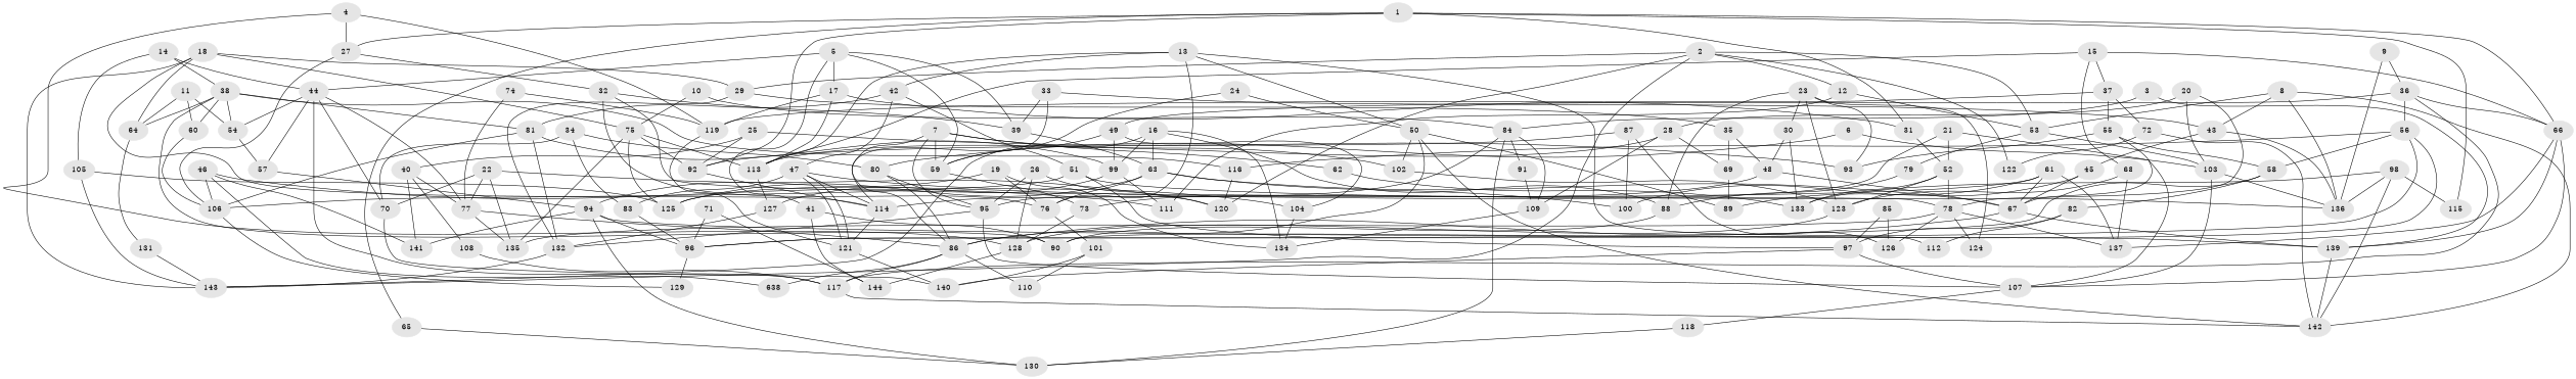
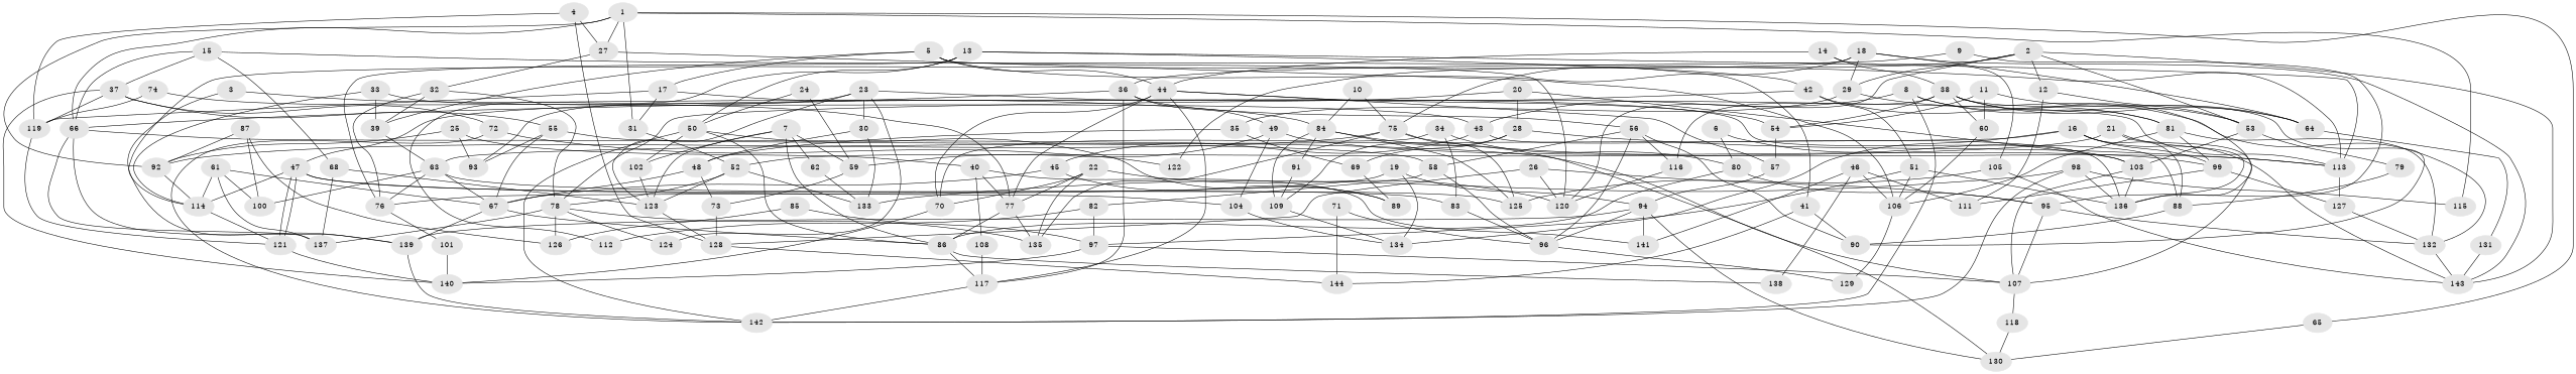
  graph {
    node [color=gray90 style=filled]
    1
    27
    31
    65
    66
    92
    115
    32
    106
    52
    130
    139
    107
    137
    114
    2
    12
    29
    53
    120
    122
    143
    111
    35
    132
    103
    79
    3
    84
    109
    125
    91
    142
    4
    119
    128
    121
    144
    5
    17
    39
    41
    44
    113
    63
    90
    54
    70
    77
    117
    57
    6
    80
    86
    95
    136
    7
    59
    62
    102
    123
    73
    133
-   138 [label=638]
-   110
+   138
    8
    43
    45
    9
    36
    49
    56
    10
    75
    135
    11
    60
    64
    131
    13
    42
    50
    76
    112
    25
    93
    40
    81
    47
    51
    89
    101
    127
    14
    38
    105
    116
    15
    37
    68
    55
    72
    140
    16
    88
    99
    134
    67
    100
    18
    19
    94
    141
    96
    20
    28
    78
    69
    124
    126
    21
    118
    22
    23
    30
    48
    24
    108
    26
    129
    33
    34
    83
    104
    58
    97
    46
    82
    61
    71
    74
    85
    87
    98
    1 -- 27
    1 -- 31
    1 -- 65
    1 -- 66
    1 -- 92
    1 -- 115
    27 -- 32
    27 -- 106
    31 -- 52
    65 -- 130
    66 -- 139
    66 -- 107
    66 -- 137
    92 -- 114
    32 -- 39
    32 -- 76
    32 -- 78
    106 -- 129
    52 -- 123
    52 -- 133
    52 -- 78
    139 -- 142
    107 -- 118
    114 -- 121
    2 -- 12
    2 -- 29
    2 -- 53
    2 -- 120
    2 -- 122
    2 -- 143
    12 -- 53
    12 -- 111
    29 -- 35
    29 -- 132
    53 -- 103
    53 -- 79
    35 -- 69
    35 -- 48
    132 -- 143
    103 -- 107
    103 -- 136
    79 -- 88
    3 -- 139
    3 -- 84
    84 -- 130
    84 -- 109
    84 -- 125
    84 -- 91
    109 -- 134
    91 -- 109
    4 -- 27
    4 -- 119
    4 -- 128
    119 -- 121
    128 -- 144
    121 -- 140
-   5 -- 59
+   5 -- 120
    5 -- 17
    5 -- 39
    5 -- 41
    5 -- 44
    17 -- 31
    17 -- 119
    17 -- 113
    39 -- 63
    41 -- 144
    41 -- 90
    44 -- 54
    44 -- 70
    44 -- 77
    44 -- 117
    44 -- 57
    113 -- 127
    63 -- 125
    63 -- 76
    63 -- 67
    63 -- 100
    54 -- 57
    70 -- 140
    77 -- 86
    77 -- 135
    117 -- 142
    57 -- 94
    6 -- 103
    6 -- 80
    80 -- 86
    80 -- 95
    86 -- 117
    86 -- 138
-   86 -- 110
    95 -- 107
    95 -- 132
    7 -- 86
    7 -- 59
    7 -- 62
    7 -- 102
-   7 -- 95
+   7 -- 123
    59 -- 73
    62 -- 133
    102 -- 123
    123 -- 128
    73 -- 128
    8 -- 53
    8 -- 142
    8 -- 136
    8 -- 43
    43 -- 136
    43 -- 45
    45 -- 89
    45 -- 67
    9 -- 136
    9 -- 36
    36 -- 66
    36 -- 117
    36 -- 49
    36 -- 56
    49 -- 59
    49 -- 99
    49 -- 104
    56 -- 90
    56 -- 116
    56 -- 96
    56 -- 58
    10 -- 84
    10 -- 75
    75 -- 92
    75 -- 125
    75 -- 113
    75 -- 135
    11 -- 54
    11 -- 60
    11 -- 64
    60 -- 106
    64 -- 131
    131 -- 143
    13 -- 113
    13 -- 42
    13 -- 50
    13 -- 76
    13 -- 112
    42 -- 81
    42 -- 47
    42 -- 51
    50 -- 142
    50 -- 86
    50 -- 102
    50 -- 89
    76 -- 101
    25 -- 92
    25 -- 93
    25 -- 40
    40 -- 77
    40 -- 141
    40 -- 108
    81 -- 106
    81 -- 132
    81 -- 99
    47 -- 114
    47 -- 121
    47 -- 121
    47 -- 83
    47 -- 104
    51 -- 106
    51 -- 136
    51 -- 97
-   101 -- 110
    101 -- 140
    127 -- 132
    14 -- 44
    14 -- 38
    14 -- 105
    38 -- 90
    38 -- 54
    38 -- 60
    38 -- 64
    38 -- 81
    38 -- 116
    105 -- 143
    105 -- 125
    116 -- 120
    15 -- 66
    15 -- 113
    15 -- 37
    15 -- 68
    37 -- 119
    37 -- 55
    37 -- 72
+   37 -- 140
    68 -- 137
    68 -- 123
    55 -- 93
    55 -- 67
    55 -- 58
    72 -- 122
    72 -- 142
    16 -- 143
    16 -- 63
    16 -- 88
    16 -- 99
    16 -- 134
    88 -- 90
    99 -- 111
    99 -- 127
    67 -- 139
    67 -- 86
    18 -- 114
    18 -- 29
    18 -- 143
    18 -- 75
    18 -- 64
    19 -- 76
    19 -- 134
    19 -- 94
    94 -- 130
    94 -- 139
    94 -- 141
    94 -- 96
    96 -- 129
    20 -- 103
    20 -- 28
    20 -- 78
    28 -- 109
    28 -- 113
    28 -- 69
    78 -- 137
    78 -- 135
    78 -- 124
    78 -- 126
    69 -- 89
    21 -- 52
    21 -- 107
    21 -- 95
    118 -- 130
    22 -- 120
    22 -- 70
    22 -- 77
    22 -- 135
    23 -- 123
    23 -- 93
    23 -- 88
    23 -- 124
    23 -- 30
    30 -- 133
    30 -- 48
    48 -- 73
    48 -- 67
    24 -- 59
    24 -- 50
    108 -- 117
    26 -- 120
    26 -- 128
    26 -- 95
    33 -- 114
    33 -- 39
    33 -- 43
    34 -- 70
    34 -- 80
    34 -- 83
    83 -- 96
    104 -- 134
    58 -- 96
    58 -- 82
    97 -- 107
    97 -- 140
    46 -- 106
    46 -- 111
    46 -- 138
    46 -- 141
    82 -- 112
    82 -- 97
    61 -- 137
    61 -- 114
    61 -- 67
    61 -- 100
    71 -- 144
    71 -- 96
    74 -- 119
    74 -- 77
    85 -- 126
    85 -- 97
    87 -- 92
    87 -- 100
    87 -- 126
    98 -- 115
    98 -- 142
    98 -- 136
    98 -- 133
  }
